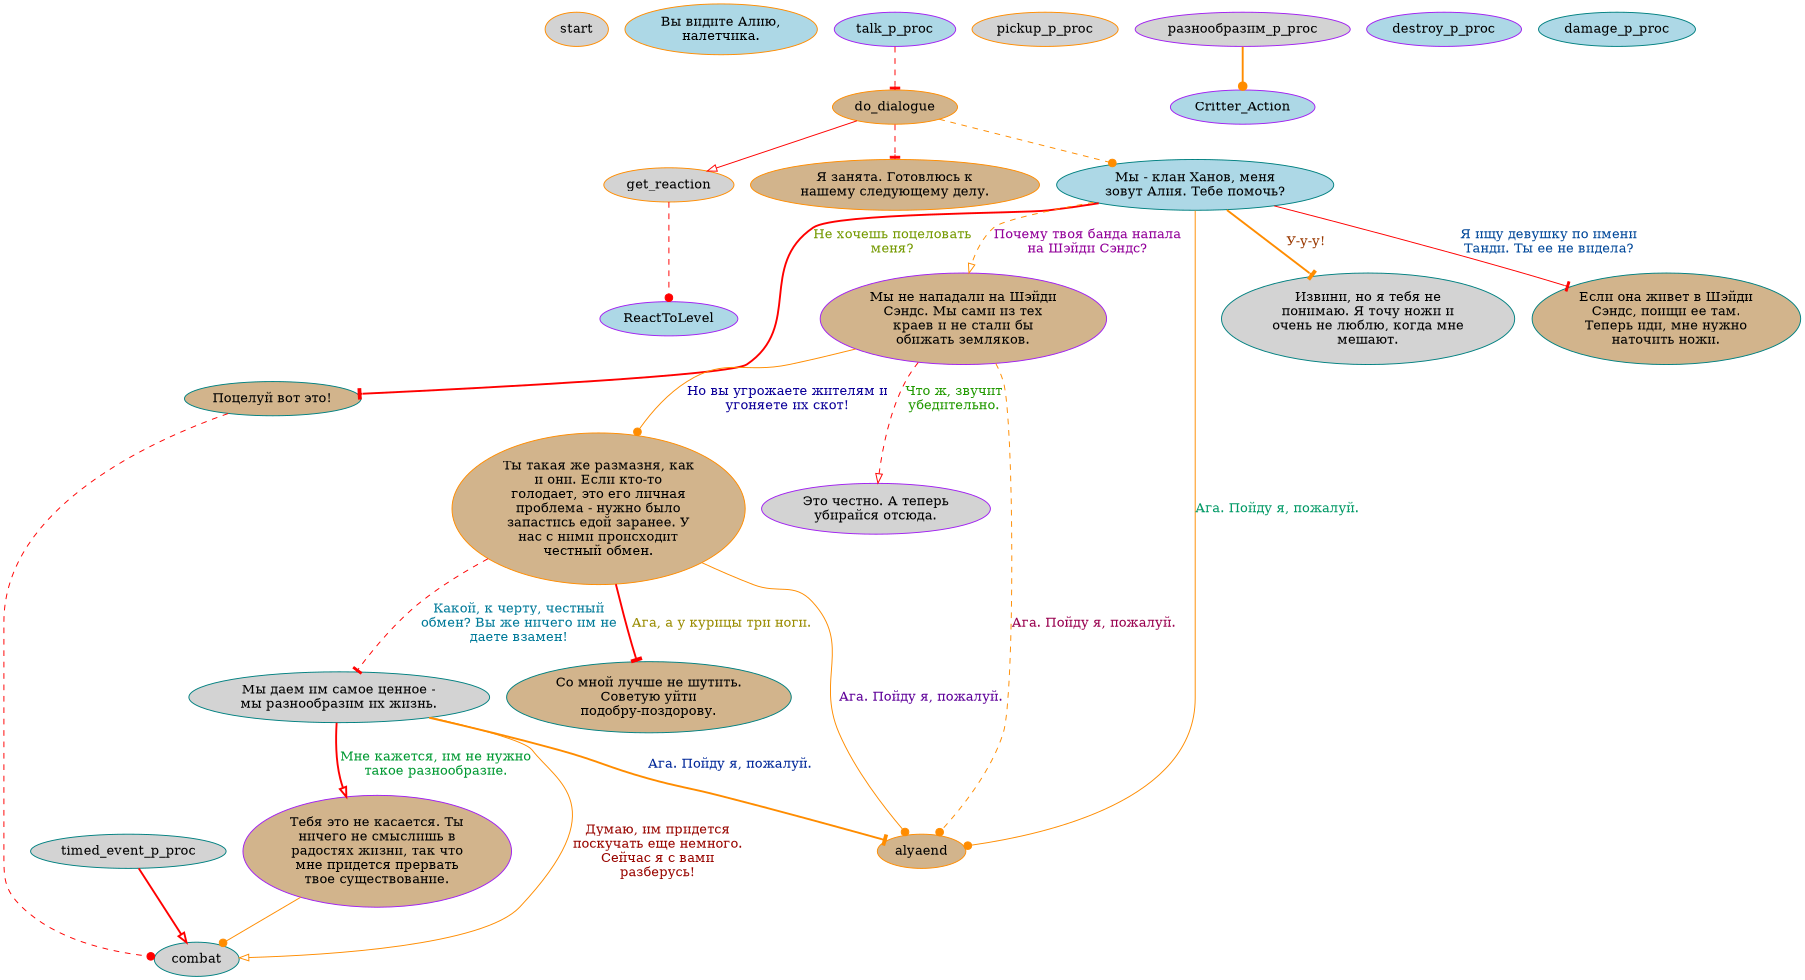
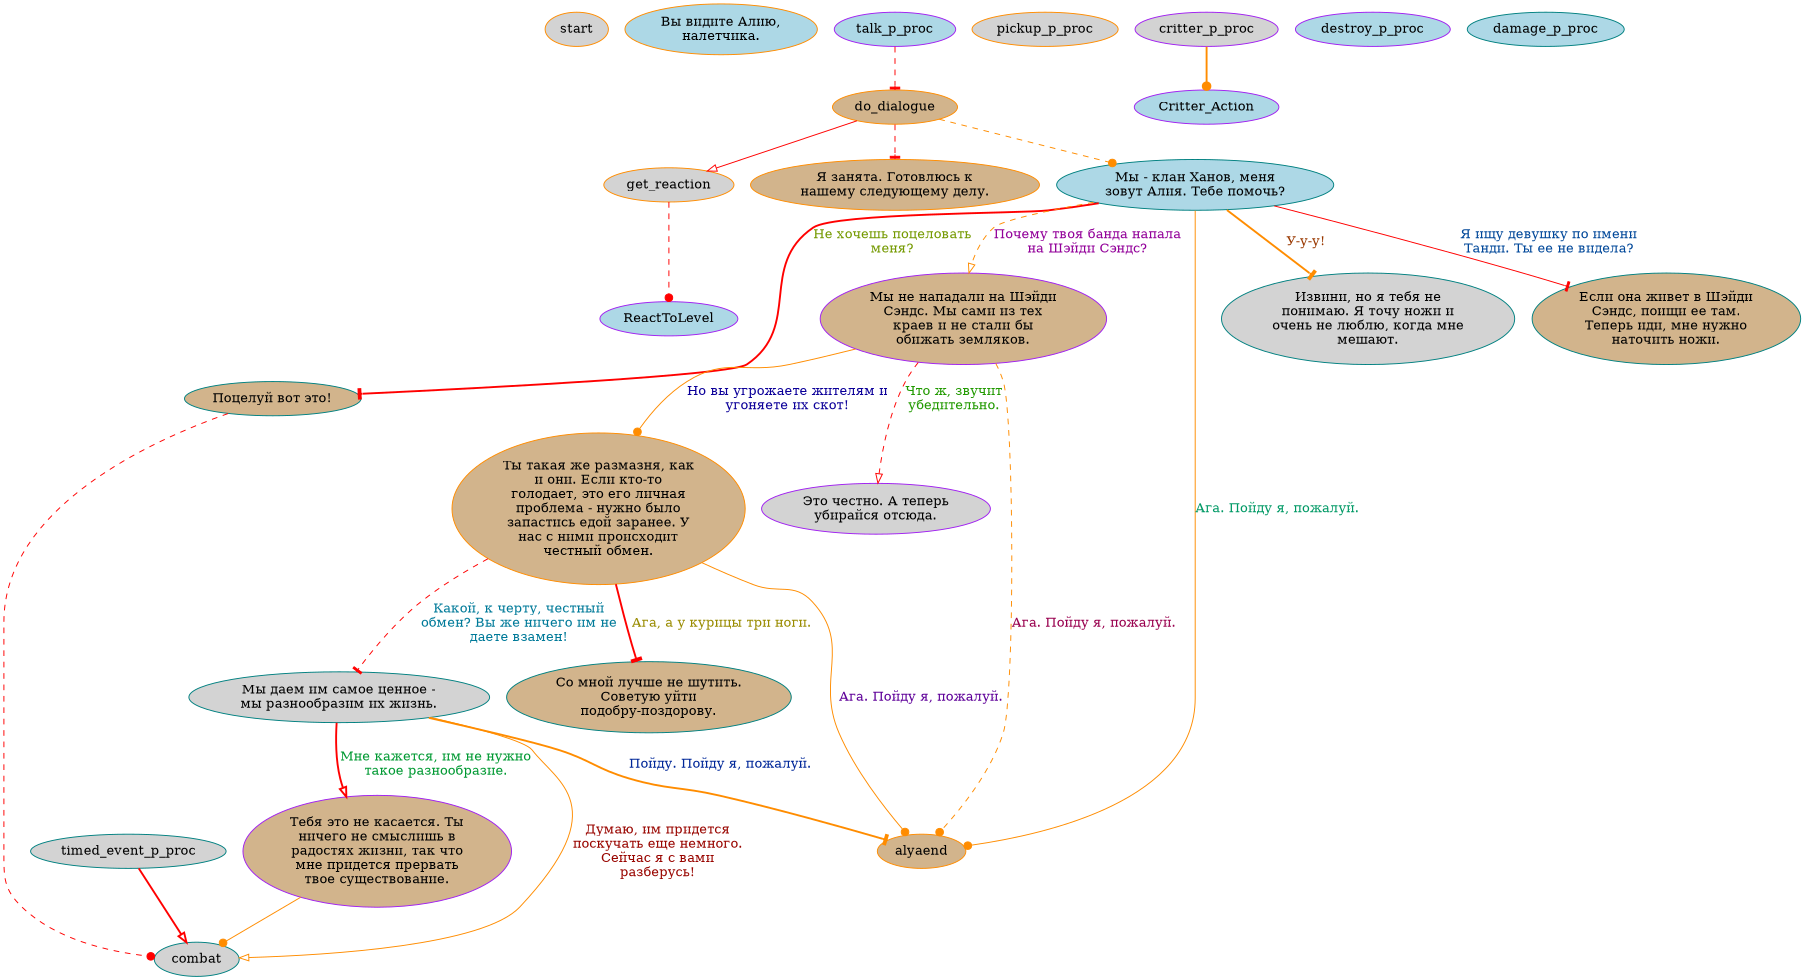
  digraph {
    node [color=teal fillcolor=lightgrey style=filled]
    edge [arrowhead=dot color=red style=dashed]
    start [color=darkorange]
    n2 [color=darkorange fillcolor=lightblue label="Вы видите Алию,\nналетчика."]
    talk_p_proc [color=purple fillcolor=lightblue]
    do_dialogue [color=darkorange fillcolor=tan]
    get_reaction [color=darkorange]
    n6 [color=darkorange fillcolor=tan label="Я занята. Готовлюсь к\nнашему следующему делу."]
    n7 [fillcolor=lightblue label="Мы - клан Ханов, меня\nзовут Алия. Тебе помочь?"]
    ReactToLevel [color=purple fillcolor=lightblue]
    n9 [fillcolor=tan label="Если она живет в Шэйди\nСэндс, поищи ее там.\nТеперь иди, мне нужно\nнаточить ножи."]
    n10 [fillcolor=tan label="Поцелуй вот это!"]
    n11 [color=purple fillcolor=tan label="Мы не нападали на Шэйди\nСэндс. Мы сами из тех\nкраев и не стали бы\nобижать земляков."]
    alyaend [color=darkorange fillcolor=tan]
    n13 [label="Извини, но я тебя не\nпонимаю. Я точу ножи и\nочень не люблю, когда мне\nмешают."]
    timed_event_p_proc
    combat
    pickup_p_proc [color=darkorange]
-   critter_p_proc [color=purple label="разнообразим_p_proc"]
+   critter_p_proc [color=purple]
    Critter_Action [color=purple fillcolor=lightblue]
    destroy_p_proc [color=purple fillcolor=lightblue]
    damage_p_proc [fillcolor=lightblue]
    n21 [color=darkorange fillcolor=tan label="Ты такая же размазня, как\nи они. Если кто-то\nголодает, это его личная\nпроблема - нужно было\nзапастись едой заранее. У\nнас с ними происходит\nчестный обмен."]
    n22 [color=purple label="Это честно. А теперь\nубирайся отсюда."]
    n23 [label="Мы даем им самое ценное -\nмы разнообразим их жизнь."]
    n24 [fillcolor=tan label="Со мной лучше не шутить.\nСоветую уйти\nподобру-поздорову."]
    n25 [color=purple fillcolor=tan label="Тебя это не касается. Ты\nничего не смыслишь в\nрадостях жизни, так что\nмне придется прервать\nтвое существование."]
    talk_p_proc -> do_dialogue [arrowhead=tee]
    do_dialogue -> get_reaction [arrowhead=onormal style=solid]
    do_dialogue -> n6 [arrowhead=tee]
    do_dialogue -> n7 [color=darkorange]
    get_reaction -> ReactToLevel
    n7 -> n9 [arrowhead=tee fontcolor="#004799" label="Я ищу девушку по имени\nТанди. Ты ее не видела?" style=solid]
    n7 -> n10 [arrowhead=tee fontcolor="#749900" label="Не хочешь поцеловать\nменя?" style=bold]
    n7 -> n11 [arrowhead=onormal color=darkorange fontcolor="#920099" label="Почему твоя банда напала\nна Шэйди Сэндс?"]
    n7 -> alyaend [color=darkorange fontcolor="#009965" label="Ага. Пойду я, пожалуй." style=solid]
    n7 -> n13 [arrowhead=tee color=darkorange fontcolor="#993800" label="У-у-у!" style=bold]
    n10 -> combat
    n11 -> alyaend [color=darkorange fontcolor="#99004E" label="Ага. Пойду я, пожалуй."]
    n11 -> n21 [color=darkorange fontcolor="#0C0099" label="Но вы угрожаете жителям и\nугоняете их скот!" style=solid]
    n11 -> n22 [arrowhead=onormal fontcolor="#219900" label="Что ж, звучит\nубедительно."]
    timed_event_p_proc -> combat [arrowhead=onormal style=bold]
    critter_p_proc -> Critter_Action [color=darkorange style=bold]
    n21 -> alyaend [color=darkorange fontcolor="#5E0099" label="Ага. Пойду я, пожалуй." style=solid]
    n21 -> n23 [arrowhead=tee fontcolor="#007A99" label="Какой, к черту, честный\nобмен? Вы же ничего им не\nдаете взамен!"]
    n21 -> n24 [arrowhead=tee fontcolor="#998B00" label="Ага, а у курицы три ноги." style=bold]
-   n23 -> alyaend [arrowhead=tee color=darkorange fontcolor="#002799" label="Ага. Пойду я, пожалуй." style=bold]
+   n23 -> alyaend [arrowhead=tee color=darkorange fontcolor="#002799" label="Пойду. Пойду я, пожалуй." style=bold]
    n23 -> combat [arrowhead=onormal color=darkorange fontcolor="#990500" label="Думаю, им придется\nпоскучать еще немного.\nСейчас я с вами\nразберусь!" style=solid]
    n23 -> n25 [arrowhead=onormal fontcolor="#009932" label="Мне кажется, им не нужно\nтакое разнообразие." style=bold]
    n25 -> combat [color=darkorange style=solid]
  }
